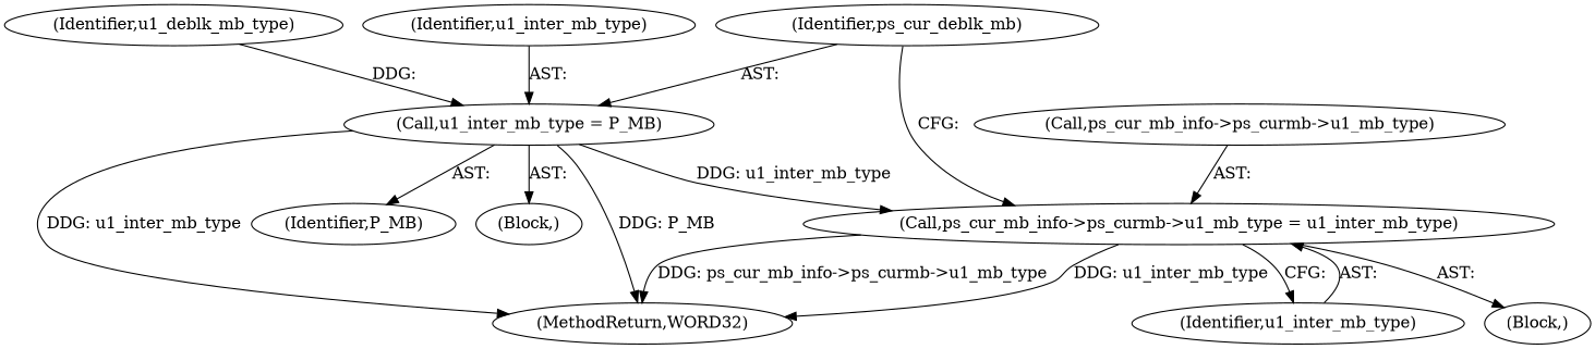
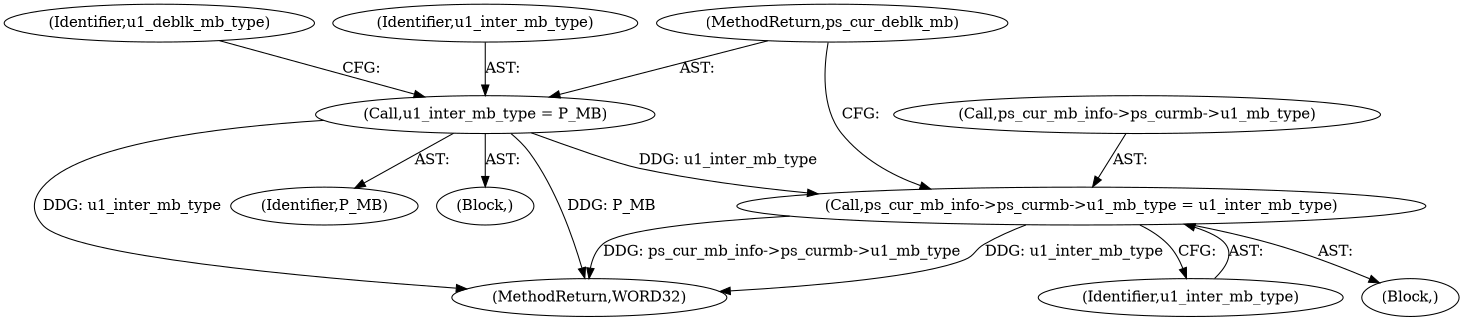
  digraph {
    n1 [label="(Call,ps_cur_mb_info->ps_curmb->u1_mb_type = u1_inter_mb_type)"]
    n2 [label="(Block,)"]
    n3 [label="(MethodReturn,WORD32)"]
    n4 [label="(Identifier,u1_inter_mb_type)"]
    n5 [label="(Call,u1_inter_mb_type = P_MB)"]
    n6 [label="(Identifier,P_MB)"]
    n7 [label="(Block,)"]
    n8 [label="(Identifier,u1_deblk_mb_type)"]
    n9 [label="(Call,ps_cur_mb_info->ps_curmb->u1_mb_type)"]
    n10 [label="(Identifier,u1_inter_mb_type)"]
-   n11 [label="(Identifier,ps_cur_deblk_mb)"]
+   n11 [label="(MethodReturn,ps_cur_deblk_mb)"]
    n1 -> n2 [label="AST: "]
    n1 -> n3 [label="DDG: u1_inter_mb_type"]
    n1 -> n3 [label="DDG: ps_cur_mb_info->ps_curmb->u1_mb_type"]
    n1 -> n4 [label="CFG: "]
    n4 -> n1 [label="AST: "]
    n5 -> n1 [label="DDG: u1_inter_mb_type"]
    n5 -> n3 [label="DDG: P_MB"]
    n5 -> n3 [label="DDG: u1_inter_mb_type"]
    n5 -> n6 [label="AST: "]
    n5 -> n7 [label="AST: "]
-   n8 -> n5 [label="DDG: "]
+   n8 -> n5 [label="CFG: "]
    n9 -> n1 [label="AST: "]
    n10 -> n5 [label="AST: "]
    n11 -> n1 [label="CFG: "]
    n11 -> n5 [label="AST: "]
  }
